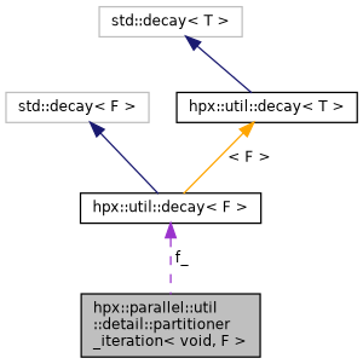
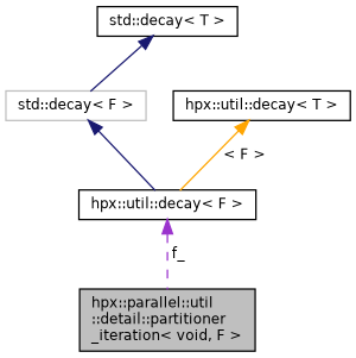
  digraph {
    node [color=black fillcolor=white fontname=Helvetica fontsize=10 shape=record style=filled]
    edge [color=midnightblue dir=back fontname=Helvetica fontsize=10 labelfontname=Helvetica labelfontsize=10 style=solid]
    n1 [fillcolor=grey75 fontcolor=black height=0.2 label="hpx::parallel::util\l::detail::partitioner\l_iteration\< void, F \>" width=0.4]
    n2 [height=0.2 label="hpx::util::decay\< F \>" width=0.4]
    n3 [color=grey75 height=0.2 label="std::decay\< F \>" width=0.4]
    n4 [height=0.2 label="hpx::util::decay\< T \>" width=0.4]
-   n5 [color=grey75 height=0.2 label="std::decay\< T \>" width=0.4]
+   n5 [height=0.2 label="std::decay\< T \>" width=0.4]
    n2 -> n1 [color=darkorchid3 label=" f_" style=dashed]
    n3 -> n2
    n4 -> n2 [color=orange label=" \< F \>"]
-   n5 -> n4
+   n5 -> n3
  }
